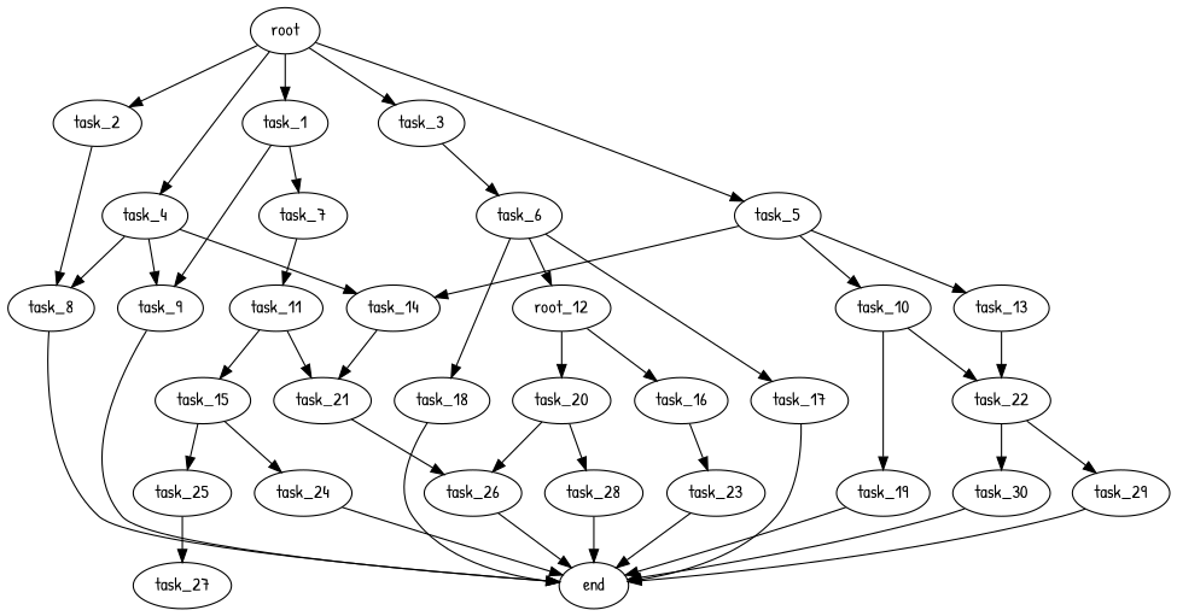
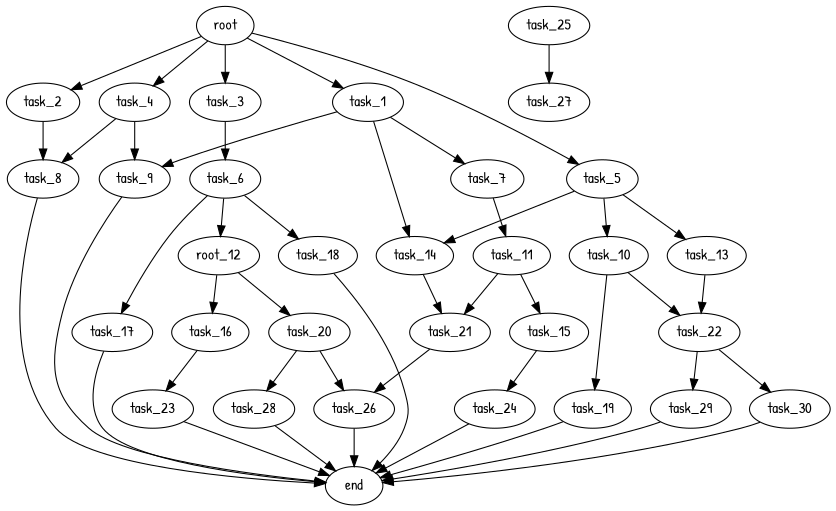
  digraph {
    fontname="Patrick Hand"
    node [fontname="Patrick Hand"]
    edge [fontname="Patrick Hand"]
    root
    task_1
    task_2
    task_3
    task_4
    task_5
    task_7
    task_9
    task_14
    task_8
    task_6
    task_10
    task_13
    task_11
    end
    task_21
    n17 [label=root_12]
    task_17
    task_18
    task_19
    task_22
    task_16
    task_20
    task_15
    task_29
    task_30
    task_24
    task_25
    task_26
    task_23
    task_28
    task_27
    root -> task_1
    root -> task_2
    root -> task_3
    root -> task_4
    root -> task_5
    task_1 -> task_7
    task_1 -> task_9
-   task_4 -> task_14
+   task_1 -> task_14
    task_2 -> task_8
    task_3 -> task_6
    task_4 -> task_9
    task_4 -> task_8
    task_5 -> task_14
    task_5 -> task_10
    task_5 -> task_13
    task_7 -> task_11
    task_9 -> end
    task_14 -> task_21
    task_8 -> end
    task_6 -> n17
    task_6 -> task_17
    task_6 -> task_18
    task_10 -> task_19
    task_10 -> task_22
    task_13 -> task_22
    task_11 -> task_21
    task_11 -> task_15
    task_21 -> task_26
    n17 -> task_16
    n17 -> task_20
    task_17 -> end
    task_18 -> end
    task_19 -> end
    task_22 -> task_29
    task_22 -> task_30
    task_16 -> task_23
    task_20 -> task_26
    task_20 -> task_28
    task_15 -> task_24
-   task_15 -> task_25
    task_29 -> end
    task_30 -> end
    task_24 -> end
    task_25 -> task_27
    task_26 -> end
    task_23 -> end
    task_28 -> end
  }
